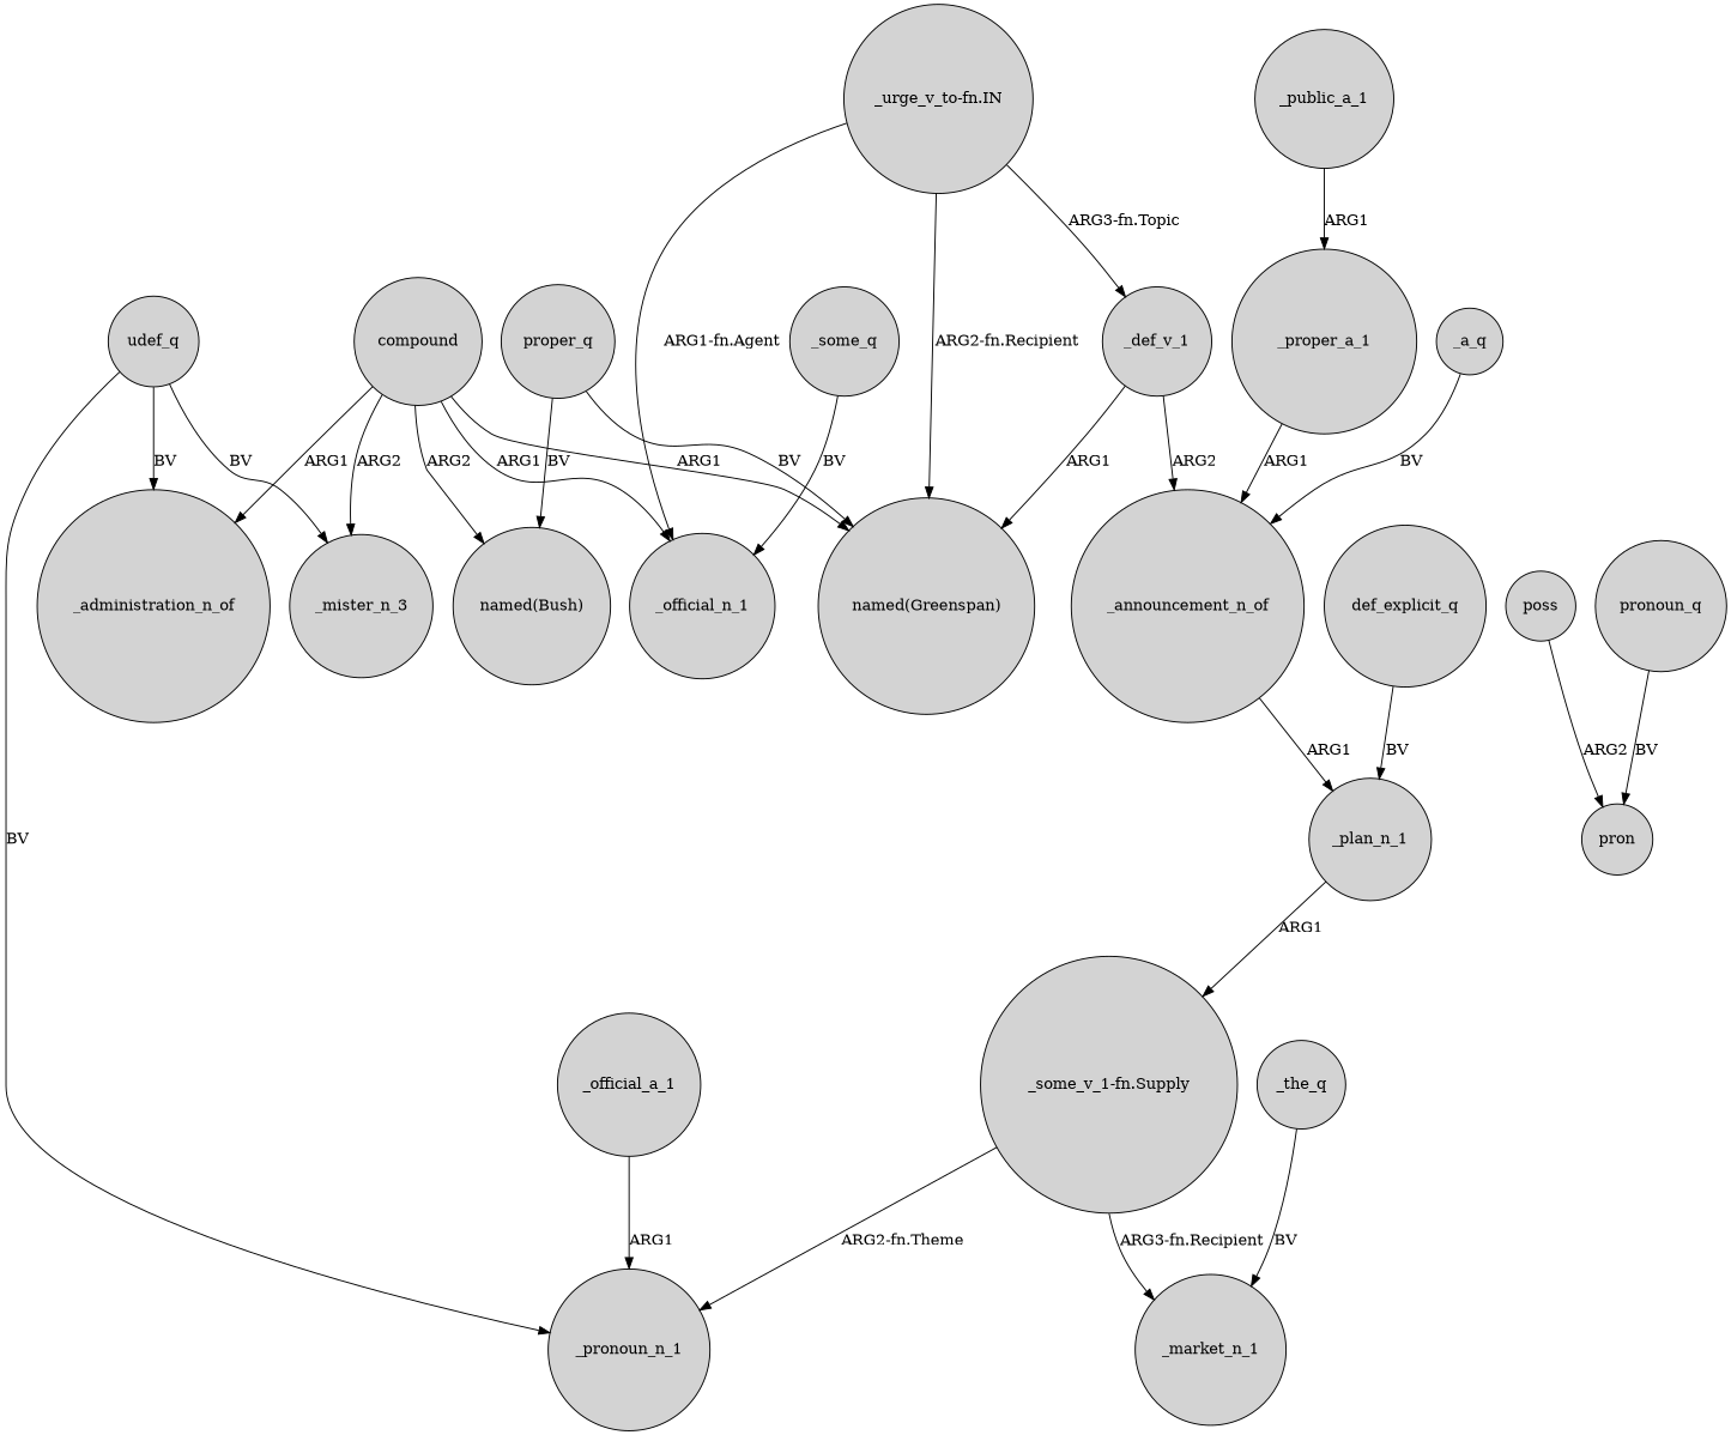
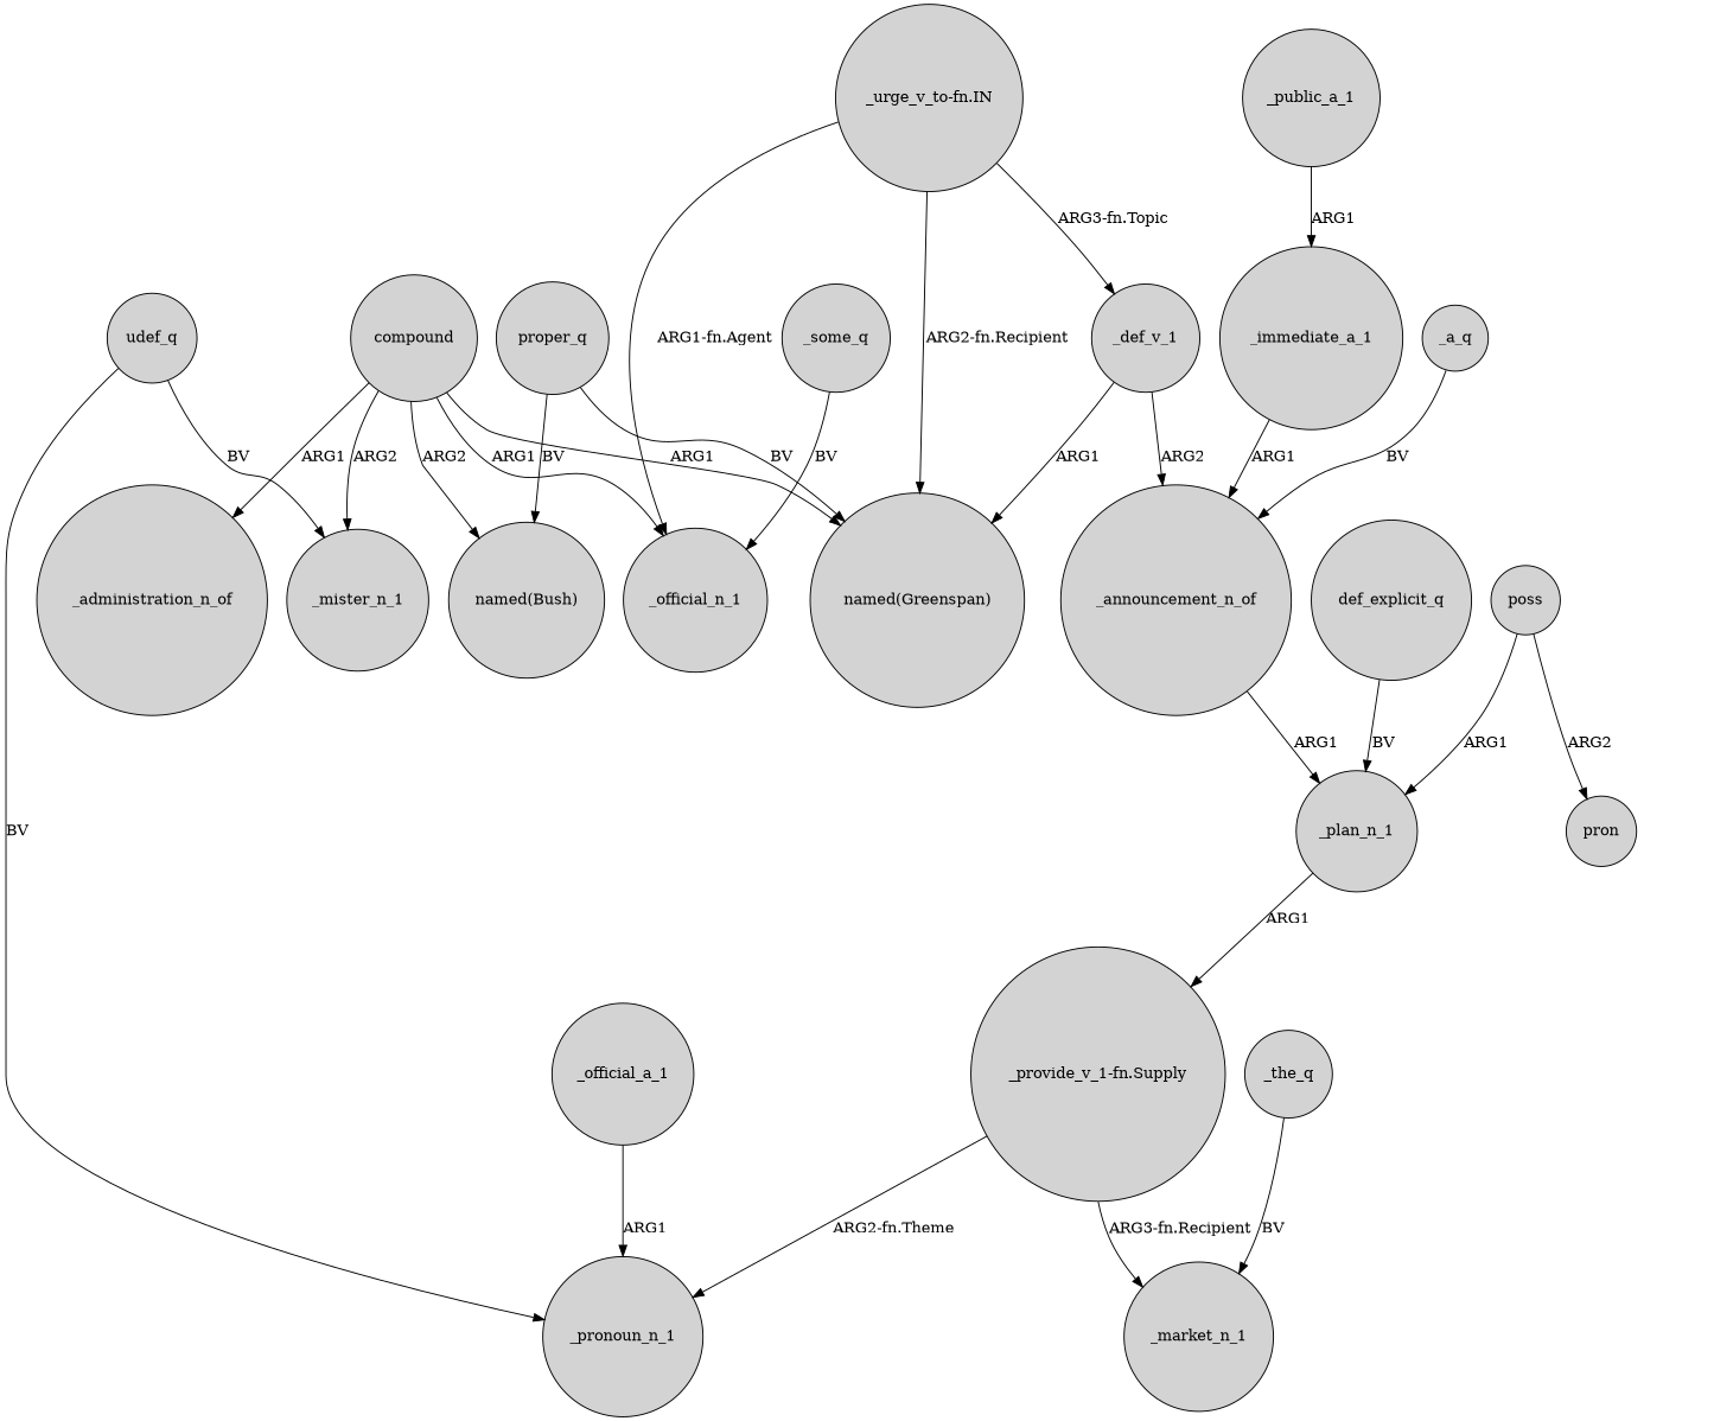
  digraph {
    node [shape=circle style=filled]
    udef_q
    _administration_n_of
    n3 [label=_pronoun_n_1]
-   _mister_n_1 [label=_mister_n_3]
+   _mister_n_1
    poss
    _plan_n_1
    pron
-   "_provide_v_1-fn.Supply" [label="_some_v_1-fn.Supply"]
+   "_provide_v_1-fn.Supply"
    _market_n_1
    proper_q
    "named(Greenspan)"
    "named(Bush)"
    compound
    _official_n_1
    n15 [label=_official_a_1]
    _some_q
    def_explicit_q
    "_urge_v_to-fn.IN"
    n19 [label=_def_v_1]
    _announcement_n_of
-   _immediate_a_1 [label=_proper_a_1]
-   pronoun_q
+   _immediate_a_1
    _a_q
    _public_a_1
    _the_q
-   udef_q -> _administration_n_of [label=BV]
    udef_q -> n3 [label=BV]
    udef_q -> _mister_n_1 [label=BV]
+   poss -> _plan_n_1 [label=ARG1]
    poss -> pron [label=ARG2]
    _plan_n_1 -> "_provide_v_1-fn.Supply" [label=ARG1]
    "_provide_v_1-fn.Supply" -> n3 [label="ARG2-fn.Theme"]
    "_provide_v_1-fn.Supply" -> _market_n_1 [label="ARG3-fn.Recipient"]
    proper_q -> "named(Greenspan)" [label=BV]
    proper_q -> "named(Bush)" [label=BV]
    compound -> _administration_n_of [label=ARG1]
    compound -> _mister_n_1 [label=ARG2]
    compound -> "named(Greenspan)" [label=ARG1]
    compound -> "named(Bush)" [label=ARG2]
    compound -> _official_n_1 [label=ARG1]
    n15 -> n3 [label=ARG1]
    _some_q -> _official_n_1 [label=BV]
    def_explicit_q -> _plan_n_1 [label=BV]
    "_urge_v_to-fn.IN" -> "named(Greenspan)" [label="ARG2-fn.Recipient"]
    "_urge_v_to-fn.IN" -> _official_n_1 [label="ARG1-fn.Agent"]
    "_urge_v_to-fn.IN" -> n19 [label="ARG3-fn.Topic"]
    n19 -> "named(Greenspan)" [label=ARG1]
    n19 -> _announcement_n_of [label=ARG2]
    _announcement_n_of -> _plan_n_1 [label=ARG1]
    _immediate_a_1 -> _announcement_n_of [label=ARG1]
-   pronoun_q -> pron [label=BV]
    _a_q -> _announcement_n_of [label=BV]
    _public_a_1 -> _immediate_a_1 [label=ARG1]
    _the_q -> _market_n_1 [label=BV]
  }
